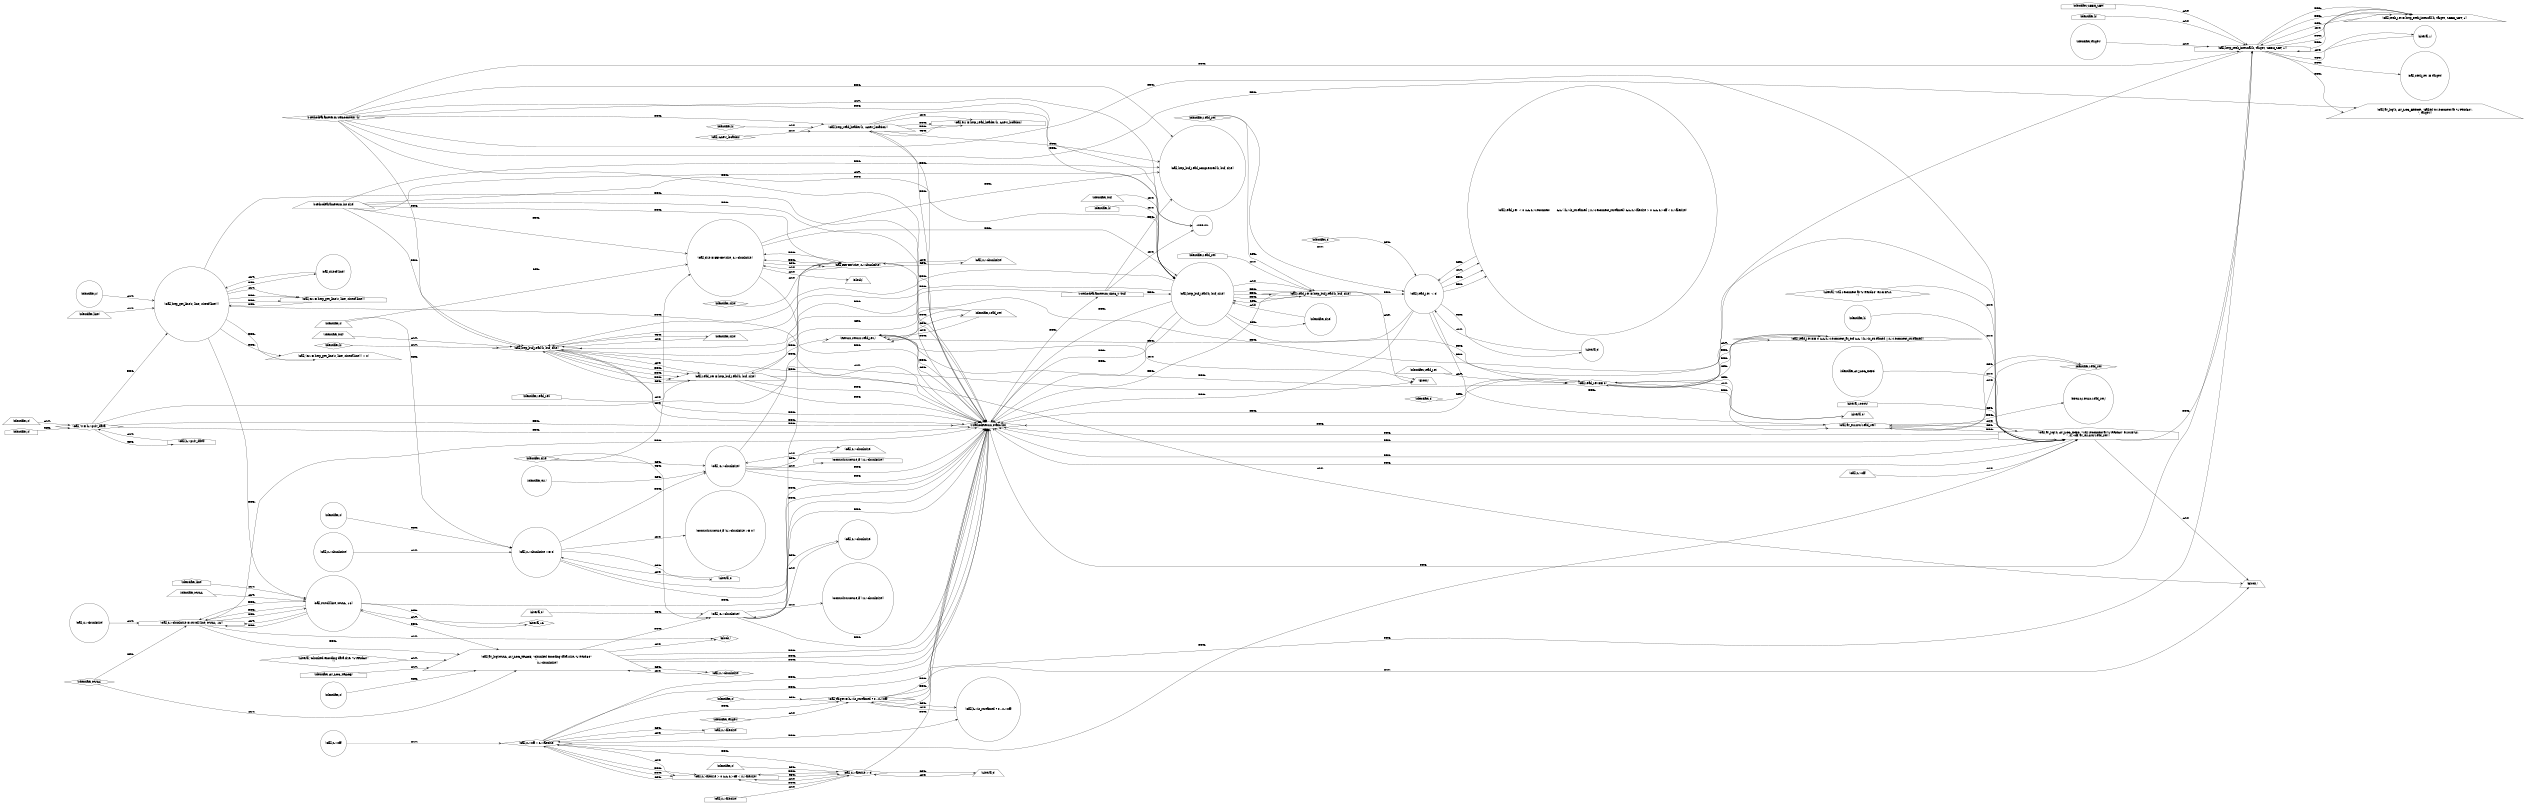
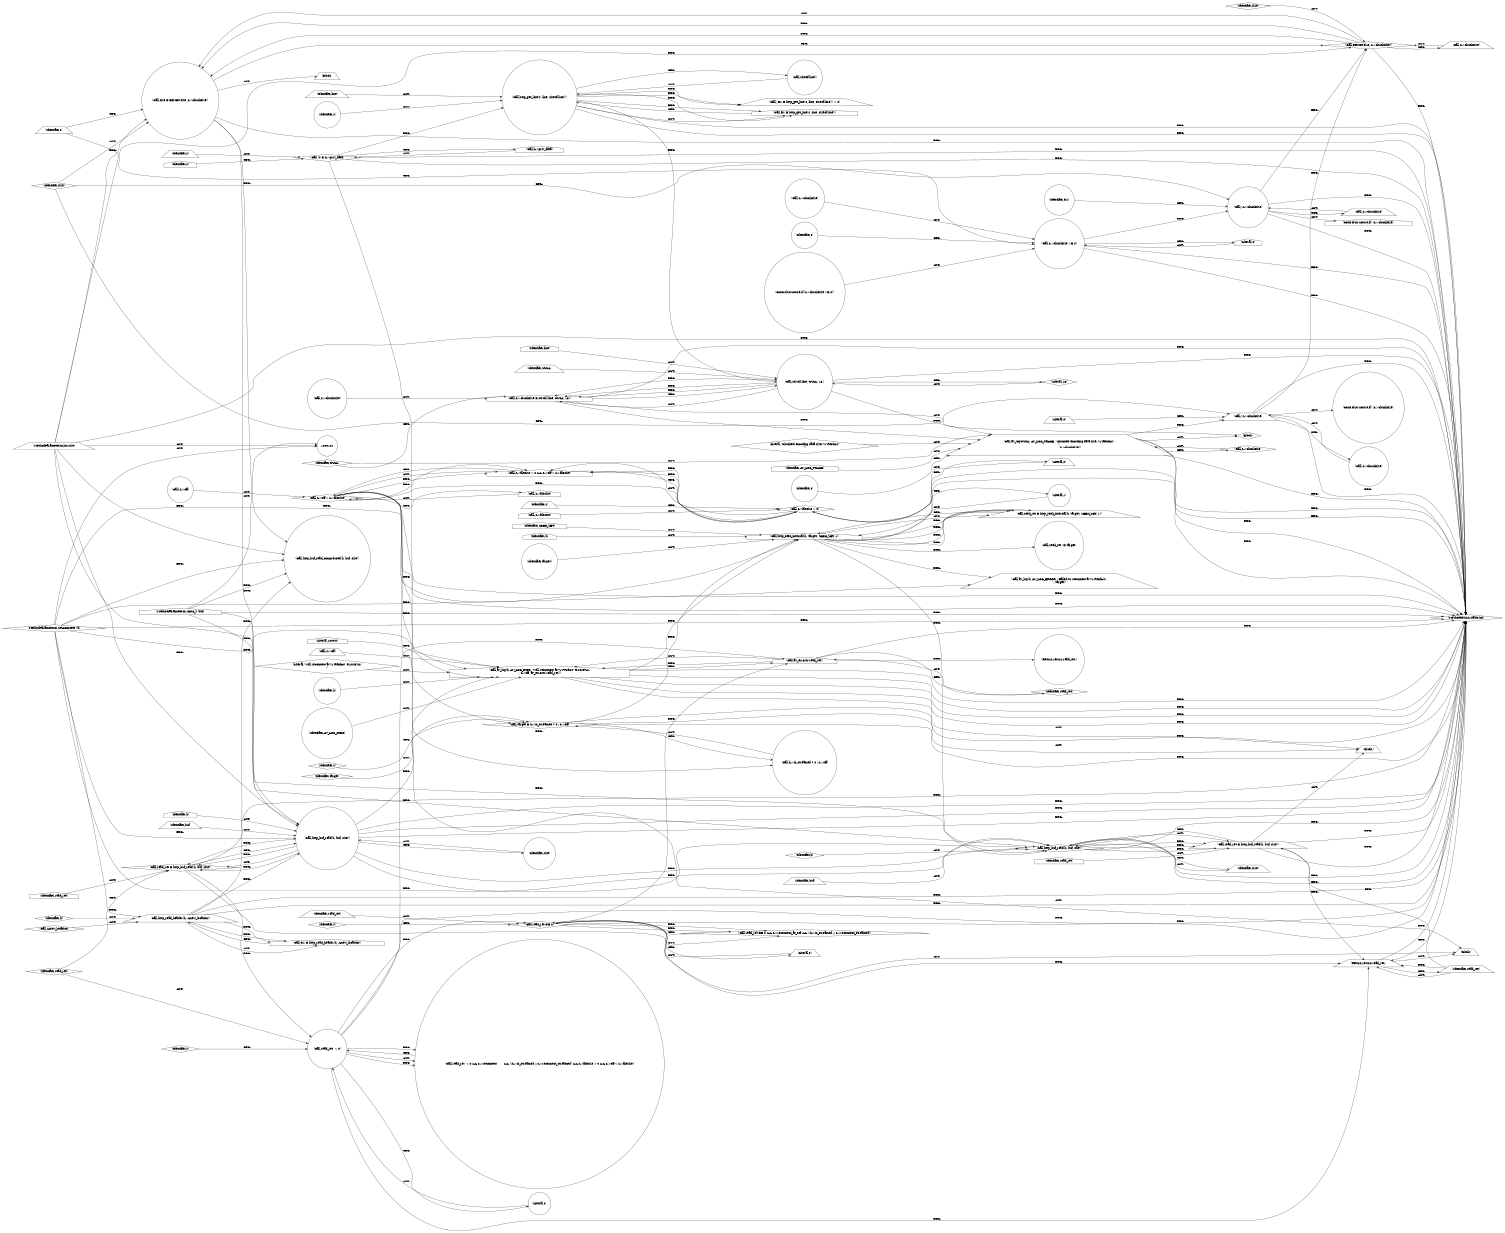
  digraph {
    rankdir=LR
    node [shape=circle]
    edge [arrowhead=normal]
    n1 [label="(Call,http_buf_read(h, buf, size))" shape=diamond]
    n2 [label="(Call,read_ret = http_buf_read(h, buf, size))" shape=trapezium]
    n3 [label="(Identifier,size)" shape=trapezium]
    n4 [label="(MethodReturn,static int)" shape=diamond]
    n5 [label="(Block,)" shape=trapezium]
    n6 [label="(Return,return read_ret;)" shape=trapezium]
    n7 [label="(Call,http_seek_internal(h, target, SEEK_SET, 1))" shape=house]
    n8 [label="(Call,av_log(h, AV_LOG_ERROR, \"Failed to reconnect at %\"PRId64\".\n\", target))" shape=trapezium]
    n9 [label="(Call,seek_ret = http_seek_internal(h, target, SEEK_SET, 1))" shape=trapezium]
    n10 [label="(Call,seek_ret != target)"]
    n11 [label="(Literal,1)"]
    n12 [label="(Call,av_log(h, AV_LOG_INFO, \"Will reconnect at %\"PRId64\" error=%s.\n\", s->off, av_err2str(read_ret)))" shape=house]
    n13 [label="(Call,av_err2str(read_ret))" shape=house]
    n14 [label="(Return,return read_ret;)"]
    n15 [label="(Identifier,read_ret)" shape=diamond]
    n16 [label="(Call,http_buf_read(h, buf, size))"]
    n17 [label="(Call,read_ret = http_buf_read(h, buf, size))" shape=diamond]
    n18 [label="(Identifier,size)"]
    n19 [label="(Block,)" shape=trapezium]
    n20 [label="(Call,read_ret  < 0)"]
    n21 [label="(Call,http_read_header(h, &new_location))" shape=trapezium]
    n22 [label="(Call,err = http_read_header(h, &new_location))" shape=house]
    n23 [label="(Call,http_buf_read_compressed(h, buf, size))"]
    n24 [label="(Call,&new_location)" shape=diamond]
    n25 [label="(MethodParameterIn,URLContext *h)" shape=diamond]
    1000101
    n27 [label="(MethodParameterIn,uint8_t *buf)" shape=house]
    n28 [label="(Call,size = FFMIN(size, s->chunksize))"]
    n29 [label="(Call,FFMIN(size, s->chunksize))" shape=diamond]
    n30 [label="(Block,)" shape=trapezium]
    n31 [label="(Call,s->chunksize)" shape=trapezium]
    n32 [label="(MethodParameterIn,int size)" shape=trapezium]
    n33 [label="(Call,!s->chunksize)"]
    n34 [label="(Call,s->chunksize)" shape=trapezium]
    n35 [label="(ControlStructure,if (!s->chunksize))" shape=house]
    n36 [label="(Call,s->chunksize >= 0)"]
    n37 [label="(Literal,0)" shape=house]
    n38 [label="(ControlStructure,if (s->chunksize >= 0))"]
    n39 [label="(Call,!s->chunksize)" shape=trapezium]
    n40 [label="(Call,s->chunksize)"]
    n41 [label="(ControlStructure,if (!s->chunksize))"]
    n42 [label="(Call,av_log(NULL, AV_LOG_TRACE, \"Chunked encoding data size: %\"PRId64\"'\n\",\n                         s->chunksize))" shape=trapezium]
    n43 [label="(Call,s->chunksize)" shape=diamond]
    n44 [label="(Block,)" shape=diamond]
    n45 [label="(Call,strtoll(line, NULL, 16))"]
    n46 [label="(Call,s->chunksize = strtoll(line, NULL, 16))" shape=house]
    n47 [label="(Literal,16)" shape=diamond]
    n48 [label="(Call,http_get_line(s, line, sizeof(line)))"]
    n49 [label="(Call,(err = http_get_line(s, line, sizeof(line))) < 0)" shape=trapezium]
    n50 [label="(Call,sizeof(line))"]
    n51 [label="(Call,err = http_get_line(s, line, sizeof(line)))" shape=house]
    n52 [label="(Call,*s = h->priv_data)" shape=diamond]
    n53 [label="(Call,h->priv_data)" shape=house]
    n54 [label="(Call,s->off < s->filesize)" shape=diamond]
    n55 [label="(Call,target = h->is_streamed ? 0 : s->off)" shape=diamond]
    n56 [label="(Call,s->filesize > 0 && s->off < s->filesize)" shape=house]
    n57 [label="(Call,s->filesize)" shape=house]
    n58 [label="(Call,h->is_streamed ? 0 : s->off)"]
    n59 [label="(Call,s->filesize > 0)" shape=diamond]
    n60 [label="(Literal,0)" shape=trapezium]
    n61 [label="(Call,read_ret == 0)" shape=diamond]
    n62 [label="(Literal,0)" shape=trapezium]
    n63 [label="(Call,read_ret == 0 && s->reconnect_at_eof && (!h->is_streamed || s->reconnect_streamed))" shape=diamond]
    n64 [label="(Identifier,read_ret)" shape=trapezium]
    n65 [label="(Literal,0)"]
    n66 [label="(Call,read_ret  < 0 && s->reconnect        && (!h->is_streamed || s->reconnect_streamed) && s->filesize > 0 && s->off < s->filesize)"]
    n67 [label="(Identifier,s)"]
    n68 [label="(Identifier,target)" shape=diamond]
    n69 [label="(Identifier,read_ret)" shape=house]
    n70 [label="(Identifier,line)" shape=house]
    n71 [label="(Identifier,read_ret)" shape=diamond]
    n72 [label="(Identifier,NULL)" shape=trapezium]
    n73 [label="(Call,s->off)"]
    n74 [label="(Identifier,s)" shape=trapezium]
    n75 [label="(Identifier,s)" shape=trapezium]
    n76 [label="(Identifier,buf)" shape=trapezium]
    n77 [label="(Call,s->chunksize)"]
    n78 [label="(Call,s->chunksize)"]
    n79 [label="(Identifier,s)"]
    n80 [label="(Identifier,s)" shape=trapezium]
    n81 [label="(Call,s->off)" shape=trapezium]
    n82 [label="(Identifier,s)" shape=diamond]
    n83 [label="(Literal,\"Chunked encoding data size: %\"PRId64\"'\n\")" shape=diamond]
    n84 [label="(Literal,\"Will reconnect at %\"PRId64\" error=%s.\n\")" shape=diamond]
    n85 [label="(Identifier,h)"]
    n86 [label="(Identifier,buf)" shape=trapezium]
    n87 [label="(Identifier,err)"]
    n88 [label="(Identifier,SEEK_SET)" shape=house]
    n89 [label="(Identifier,h)" shape=diamond]
    n90 [label="(Literal,0)" shape=trapezium]
    n91 [label="(Identifier,s)" shape=house]
    n92 [label="(Identifier,s)"]
    n93 [label="(Identifier,h)" shape=diamond]
    n94 [label="(Identifier,read_ret)" shape=house]
    n95 [label="(Identifier,AV_LOG_TRACE)" shape=house]
    n96 [label="(Identifier,AV_LOG_INFO)"]
    n97 [label="(Identifier,s)" shape=diamond]
    n98 [label="(Identifier,s)" shape=diamond]
    n99 [label="(Call,s->filesize)" shape=house]
    n100 [label="(Identifier,h)" shape=house]
    n101 [label="(Identifier,NULL)" shape=diamond]
    n102 [label="(Identifier,size)" shape=diamond]
    n103 [label="(Identifier,size)" shape=diamond]
    n104 [label="(Identifier,target)"]
    n105 [label="(Identifier,h)" shape=house]
    n106 [label="(Literal,1000U)" shape=house]
    n107 [label="(Identifier,read_ret)" shape=trapezium]
    n108 [label="(Identifier,line)" shape=trapezium]
    n1 -> n2 [arrowhead=vee label="AST: "]
    n1 -> n2 [arrowhead=vee label="DDG: "]
    n1 -> n2 [label="DDG: "]
    n1 -> n2 [label="DDG: "]
    n1 -> n3 [arrowhead=vee label="CFG: "]
    n1 -> n4 [label="DDG: "]
    n1 -> n4 [arrowhead=vee label="DDG: "]
    n1 -> n4 [label="DDG: "]
    n2 -> n1 [label="CFG: "]
    n2 -> n4 [arrowhead=vee label="DDG: "]
    n2 -> n4 [label="DDG: "]
    n2 -> n5 [arrowhead=vee label="AST: "]
    n2 -> n6 [arrowhead=vee label="DDG: "]
    n3 -> n1 [label="AST: "]
    n4 -> n6 [label="CFG: "]
    n6 -> n4 [label="DDG: "]
    n6 -> n19 [label="AST: "]
    n6 -> n64 [arrowhead=vee label="CFG: "]
    n7 -> n1 [label="DDG: "]
    n7 -> n4 [label="DDG: "]
    n7 -> n8 [arrowhead=vee label="DDG: "]
    n7 -> n9 [label="AST: "]
    n7 -> n9 [arrowhead=vee label="DDG: "]
    n7 -> n9 [arrowhead=vee label="DDG: "]
    n7 -> n9 [label="DDG: "]
    n7 -> n9 [arrowhead=vee label="DDG: "]
    n7 -> n10 [label="DDG: "]
    n7 -> n11 [label="CFG: "]
    n9 -> n7 [label="CFG: "]
    n11 -> n7 [label="AST: "]
    n12 -> n4 [arrowhead=vee label="DDG: "]
    n12 -> n4 [arrowhead=vee label="DDG: "]
    n12 -> n4 [label="DDG: "]
    n12 -> n4 [arrowhead=vee label="DDG: "]
    n12 -> n5 [arrowhead=vee label="AST: "]
    n12 -> n7 [label="DDG: "]
    n12 -> n13 [arrowhead=vee label="CFG: "]
    n13 -> n4 [arrowhead=vee label="DDG: "]
    n13 -> n12 [label="AST: "]
    n13 -> n12 [label="DDG: "]
    n13 -> n14 [label="DDG: "]
    n13 -> n15 [arrowhead=vee label="CFG: "]
    n15 -> n13 [arrowhead=vee label="AST: "]
    n16 -> n1 [label="DDG: "]
    n16 -> n1 [label="DDG: "]
    n16 -> n4 [arrowhead=vee label="DDG: "]
    n16 -> n4 [label="DDG: "]
    n16 -> n4 [arrowhead=vee label="DDG: "]
    n16 -> n12 [label="DDG: "]
    n16 -> n17 [arrowhead=vee label="AST: "]
    n16 -> n17 [label="DDG: "]
    n16 -> n17 [label="DDG: "]
    n16 -> n17 [label="DDG: "]
    n16 -> n18 [label="CFG: "]
    n17 -> n4 [arrowhead=vee label="DDG: "]
    n17 -> n16 [label="CFG: "]
    n17 -> n19 [label="AST: "]
    n17 -> n20 [label="DDG: "]
    n18 -> n16 [arrowhead=vee label="AST: "]
    n20 -> n4 [label="DDG: "]
    n20 -> n6 [label="DDG: "]
    n20 -> n13 [label="DDG: "]
    n20 -> n61 [label="DDG: "]
    n20 -> n65 [label="CFG: "]
    n20 -> n66 [label="AST: "]
    n20 -> n66 [arrowhead=vee label="DDG: "]
    n20 -> n66 [arrowhead=vee label="DDG: "]
    n21 -> n4 [label="DDG: "]
    n21 -> n4 [arrowhead=vee label="DDG: "]
    n21 -> n16 [label="DDG: "]
    n21 -> n22 [arrowhead=vee label="AST: "]
    n21 -> n22 [arrowhead=vee label="DDG: "]
    n21 -> n22 [arrowhead=vee label="DDG: "]
    n21 -> n23 [arrowhead=vee label="DDG: "]
    n22 -> n21 [arrowhead=vee label="CFG: "]
    n24 -> n21 [arrowhead=vee label="AST: "]
    n25 -> n1 [arrowhead=vee label="DDG: "]
    n25 -> n4 [arrowhead=vee label="DDG: "]
    n25 -> n7 [label="DDG: "]
    n25 -> n8 [label="DDG: "]
    n25 -> n12 [arrowhead=vee label="DDG: "]
    n25 -> n16 [arrowhead=vee label="DDG: "]
    n25 -> n21 [label="DDG: "]
    n25 -> n23 [label="DDG: "]
    n25 -> 1000101 [arrowhead=vee label="AST: "]
    n27 -> n1 [label="DDG: "]
-   n4 -> n27 [label="DDG: "]
+   n27 -> n4 [label="DDG: "]
    n27 -> n16 [label="DDG: "]
    n27 -> n23 [arrowhead=vee label="DDG: "]
    n27 -> 1000101 [label="AST: "]
    n28 -> n4 [arrowhead=vee label="DDG: "]
    n28 -> n16 [label="DDG: "]
    n28 -> n23 [arrowhead=vee label="DDG: "]
    n28 -> n29 [arrowhead=vee label="CFG: "]
    n28 -> n30 [arrowhead=vee label="AST: "]
    n29 -> n4 [label="DDG: "]
    n29 -> n28 [label="AST: "]
    n29 -> n28 [label="DDG: "]
    n29 -> n28 [label="DDG: "]
    n29 -> n31 [arrowhead=vee label="CFG: "]
    n31 -> n29 [arrowhead=vee label="AST: "]
    n32 -> n1 [arrowhead=vee label="DDG: "]
    n32 -> n4 [arrowhead=vee label="DDG: "]
    n32 -> n16 [arrowhead=vee label="DDG: "]
    n32 -> n23 [arrowhead=vee label="DDG: "]
    n32 -> 1000101 [arrowhead=vee label="AST: "]
    n32 -> n28 [arrowhead=vee label="DDG: "]
    n32 -> n29 [arrowhead=vee label="DDG: "]
    n33 -> n4 [label="DDG: "]
    n33 -> n4 [label="DDG: "]
    n33 -> n29 [label="DDG: "]
    n33 -> n34 [label="CFG: "]
    n33 -> n35 [arrowhead=vee label="AST: "]
    n34 -> n33 [arrowhead=vee label="AST: "]
    n36 -> n4 [arrowhead=vee label="DDG: "]
    n36 -> n4 [label="DDG: "]
    n36 -> n33 [arrowhead=vee label="DDG: "]
    n36 -> n37 [arrowhead=vee label="CFG: "]
-   n36 -> n38 [label="AST: "]
+   n38 -> n36 [label="AST: "]
    n37 -> n36 [label="AST: "]
    n39 -> n4 [label="DDG: "]
    n39 -> n4 [arrowhead=vee label="DDG: "]
    n39 -> n29 [arrowhead=vee label="DDG: "]
    n39 -> n40 [arrowhead=vee label="CFG: "]
    n39 -> n41 [arrowhead=vee label="AST: "]
    n40 -> n39 [label="AST: "]
    n42 -> n4 [arrowhead=vee label="DDG: "]
    n42 -> n4 [arrowhead=vee label="DDG: "]
    n42 -> n4 [label="DDG: "]
    n42 -> n39 [arrowhead=vee label="DDG: "]
    n42 -> n43 [arrowhead=vee label="CFG: "]
    n42 -> n44 [label="AST: "]
    n43 -> n42 [label="AST: "]
    n45 -> n4 [label="DDG: "]
    n45 -> n42 [arrowhead=vee label="DDG: "]
    n45 -> n46 [label="AST: "]
    n45 -> n46 [arrowhead=vee label="DDG: "]
    n45 -> n46 [label="DDG: "]
    n45 -> n46 [arrowhead=vee label="DDG: "]
    n45 -> n47 [arrowhead=vee label="CFG: "]
    n46 -> n4 [arrowhead=vee label="DDG: "]
    n46 -> n42 [arrowhead=vee label="DDG: "]
    n46 -> n44 [label="AST: "]
    n46 -> n45 [arrowhead=vee label="CFG: "]
    n47 -> n45 [arrowhead=vee label="AST: "]
    n48 -> n4 [label="DDG: "]
    n48 -> n4 [arrowhead=vee label="DDG: "]
    n48 -> n45 [label="DDG: "]
    n48 -> n49 [label="DDG: "]
    n48 -> n49 [label="DDG: "]
    n48 -> n50 [label="CFG: "]
    n48 -> n51 [arrowhead=vee label="AST: "]
    n48 -> n51 [arrowhead=vee label="DDG: "]
    n48 -> n51 [label="DDG: "]
    n50 -> n48 [arrowhead=vee label="AST: "]
    n51 -> n48 [arrowhead=vee label="CFG: "]
    n52 -> n4 [arrowhead=vee label="DDG: "]
    n52 -> n4 [arrowhead=vee label="DDG: "]
    n52 -> n19 [label="AST: "]
    n52 -> n48 [label="DDG: "]
    n52 -> n53 [label="CFG: "]
    n53 -> n52 [label="AST: "]
    n54 -> n4 [label="DDG: "]
    n54 -> n4 [label="DDG: "]
    n54 -> n12 [label="DDG: "]
    n54 -> n55 [label="DDG: "]
    n54 -> n56 [arrowhead=vee label="AST: "]
    n54 -> n56 [arrowhead=vee label="DDG: "]
    n54 -> n56 [label="DDG: "]
    n54 -> n57 [label="CFG: "]
    n54 -> n58 [label="DDG: "]
    n55 -> n4 [label="DDG: "]
    n55 -> n4 [label="DDG: "]
    n55 -> n5 [label="AST: "]
    n55 -> n7 [arrowhead=vee label="DDG: "]
    n55 -> n58 [arrowhead=vee label="CFG: "]
    n56 -> n54 [arrowhead=vee label="CFG: "]
    n56 -> n59 [label="CFG: "]
    n57 -> n54 [label="AST: "]
    n58 -> n55 [label="AST: "]
    n59 -> n4 [arrowhead=vee label="DDG: "]
    n59 -> n54 [arrowhead=vee label="DDG: "]
    n59 -> n56 [label="AST: "]
    n59 -> n56 [label="DDG: "]
    n59 -> n56 [arrowhead=vee label="DDG: "]
    n59 -> n60 [label="CFG: "]
    n60 -> n59 [arrowhead=vee label="AST: "]
    n61 -> n4 [arrowhead=vee label="DDG: "]
    n61 -> n6 [label="DDG: "]
    n61 -> n13 [arrowhead=vee label="DDG: "]
    n61 -> n62 [arrowhead=vee label="CFG: "]
    n61 -> n63 [arrowhead=vee label="AST: "]
    n61 -> n63 [label="DDG: "]
    n61 -> n63 [arrowhead=vee label="DDG: "]
    n62 -> n61 [label="AST: "]
    n63 -> n61 [arrowhead=vee label="CFG: "]
    n64 -> n2 [arrowhead=vee label="CFG: "]
    n64 -> n6 [arrowhead=vee label="AST: "]
    n64 -> n6 [label="DDG: "]
    n65 -> n20 [arrowhead=vee label="AST: "]
    n66 -> n20 [arrowhead=vee label="CFG: "]
    n67 -> n42 [label="CFG: "]
    n68 -> n55 [label="AST: "]
    n69 -> n17 [arrowhead=vee label="AST: "]
    n70 -> n45 [label="AST: "]
    n71 -> n17 [label="CFG: "]
    n71 -> n20 [label="AST: "]
    n72 -> n45 [label="AST: "]
    n73 -> n54 [arrowhead=vee label="AST: "]
    n74 -> n28 [arrowhead=vee label="CFG: "]
    n74 -> n36 [label="CFG: "]
    n75 -> n59 [label="CFG: "]
    n76 -> n1 [label="AST: "]
    n77 -> n36 [label="AST: "]
    n78 -> n46 [arrowhead=vee label="AST: "]
    n79 -> n36 [arrowhead=vee label="CFG: "]
    n80 -> n52 [arrowhead=vee label="AST: "]
    n81 -> n12 [label="AST: "]
    n82 -> n20 [label="CFG: "]
    n83 -> n42 [label="AST: "]
    n84 -> n12 [label="AST: "]
    n85 -> n12 [label="AST: "]
    n86 -> n16 [label="AST: "]
    n87 -> n33 [arrowhead=vee label="CFG: "]
    n88 -> n7 [arrowhead=vee label="AST: "]
    n89 -> n21 [arrowhead=vee label="AST: "]
    n90 -> n39 [arrowhead=vee label="CFG: "]
    n91 -> n52 [label="CFG: "]
    n92 -> n48 [arrowhead=vee label="AST: "]
    n93 -> n1 [arrowhead=vee label="AST: "]
    n94 -> n2 [arrowhead=vee label="AST: "]
    n95 -> n42 [arrowhead=vee label="AST: "]
    n96 -> n12 [arrowhead=vee label="AST: "]
    n97 -> n61 [arrowhead=vee label="CFG: "]
    n98 -> n55 [arrowhead=vee label="CFG: "]
    n99 -> n59 [arrowhead=vee label="AST: "]
    n100 -> n7 [arrowhead=vee label="AST: "]
    n101 -> n42 [label="AST: "]
    n101 -> n46 [arrowhead=vee label="CFG: "]
    n102 -> n29 [label="AST: "]
    n103 -> n28 [label="AST: "]
    n103 -> n33 [arrowhead=vee label="CFG: "]
    n103 -> n39 [label="CFG: "]
    n104 -> n7 [label="AST: "]
    n105 -> n16 [label="AST: "]
    n106 -> n12 [arrowhead=vee label="CFG: "]
    n107 -> n61 [label="AST: "]
    n108 -> n48 [arrowhead=vee label="AST: "]
  }
